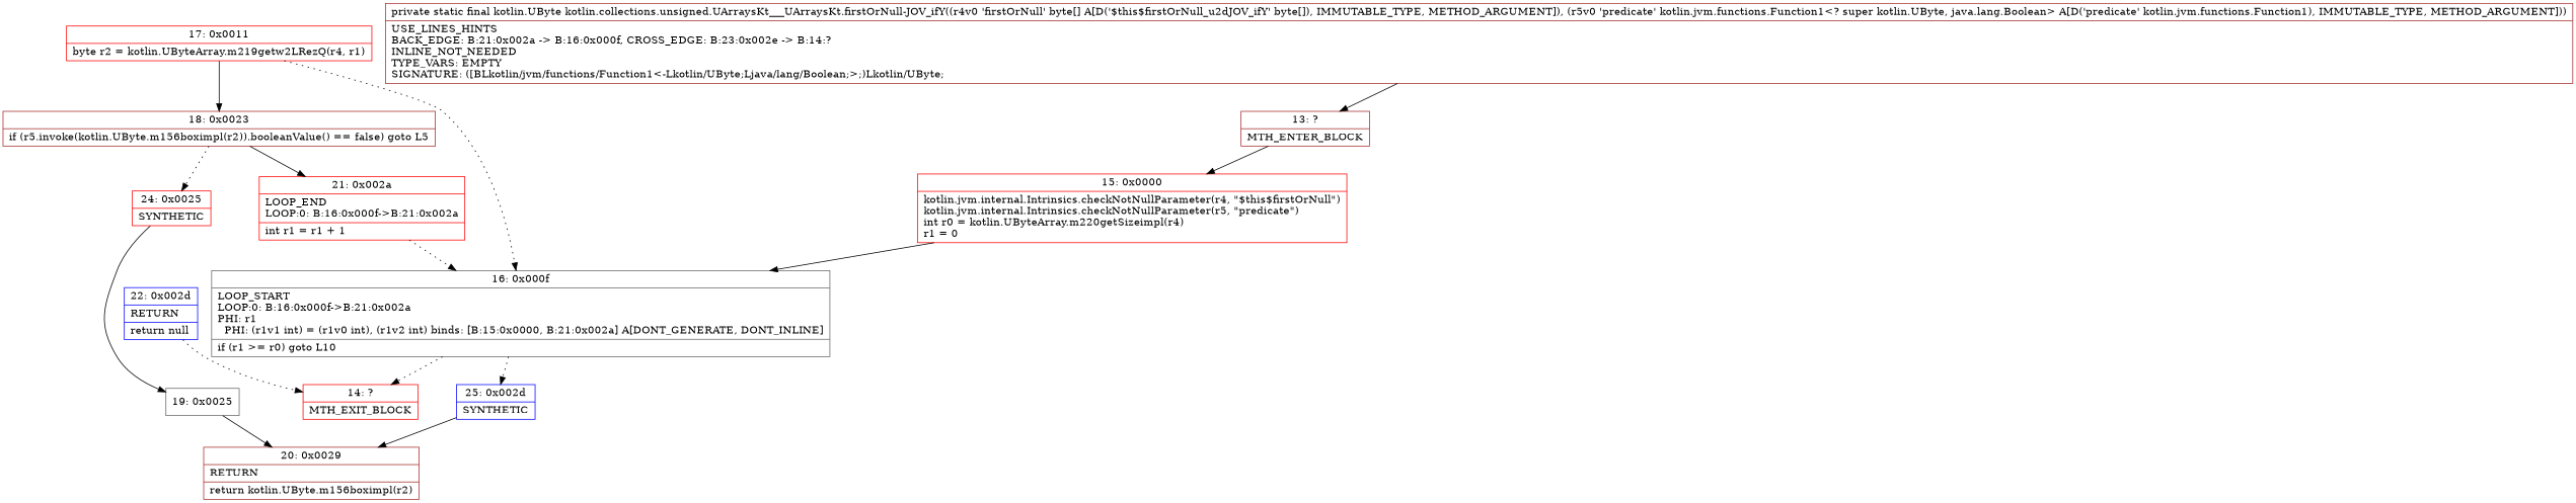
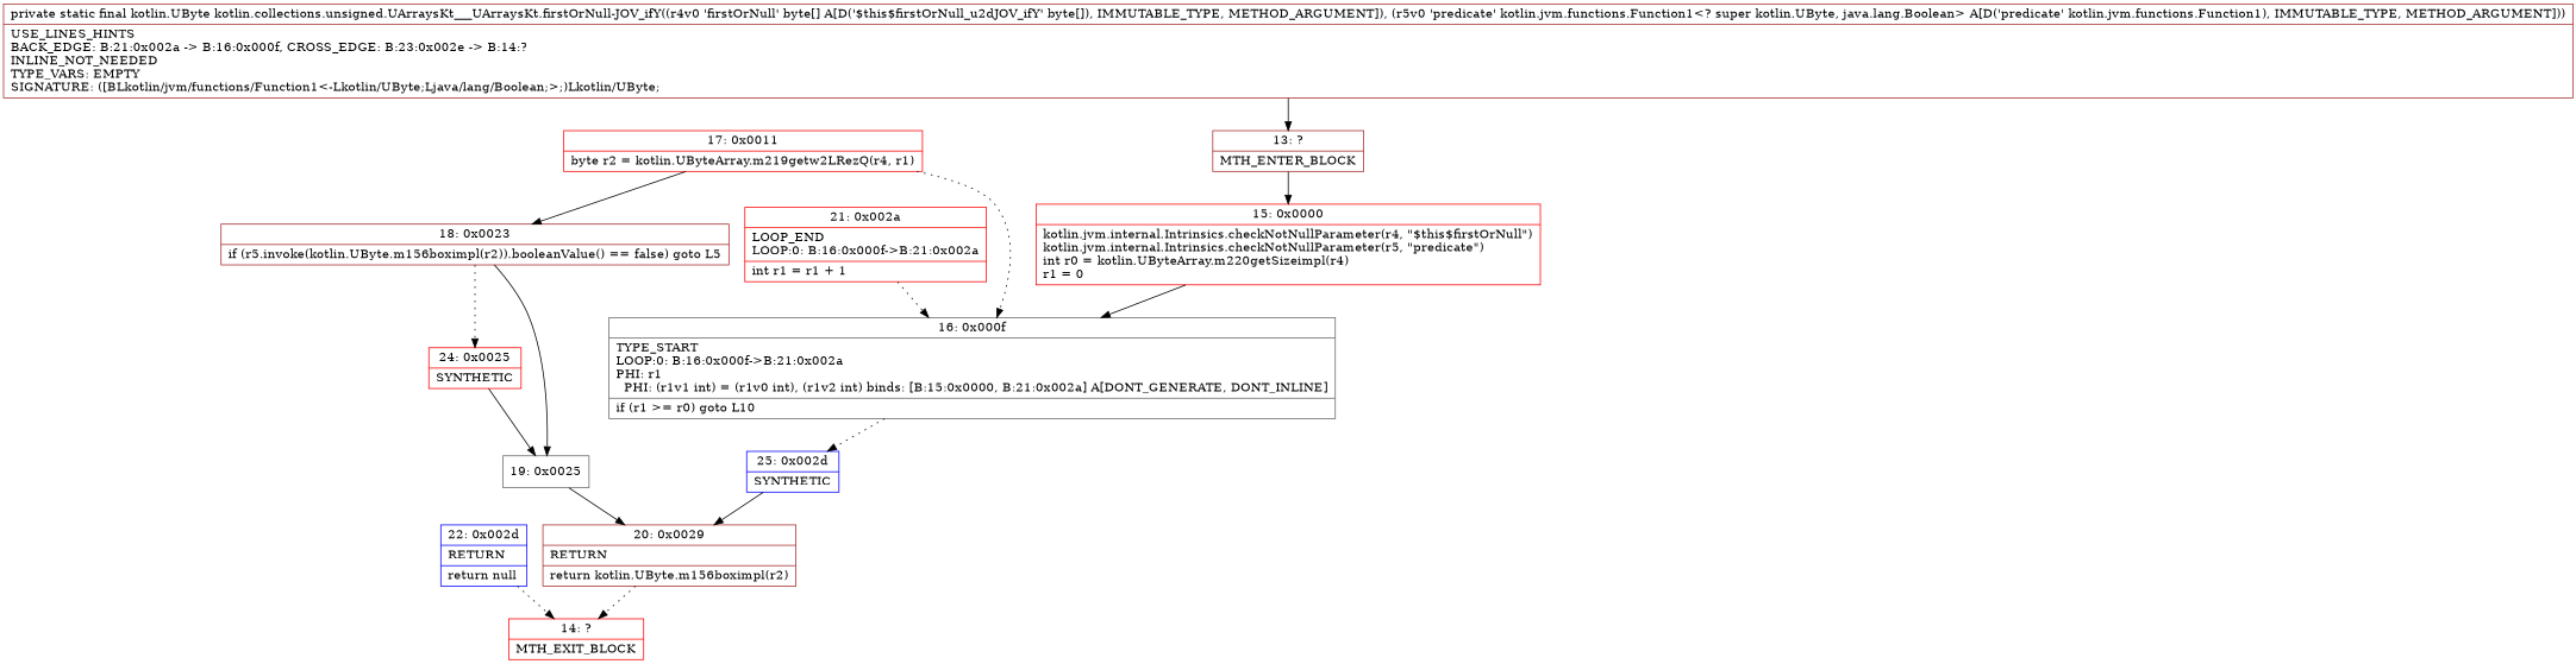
  digraph {
    node [color=red shape=record]
    edge [style=solid]
    n1 [color=brown label="{13\:\ ?|MTH_ENTER_BLOCK\l}"]
    n2 [label="{15\:\ 0x0000|kotlin.jvm.internal.Intrinsics.checkNotNullParameter(r4, \"$this$firstOrNull\")\lkotlin.jvm.internal.Intrinsics.checkNotNullParameter(r5, \"predicate\")\lint r0 = kotlin.UByteArray.m220getSizeimpl(r4)\lr1 = 0\l}"]
-   n3 [color=gray40 label="{16\:\ 0x000f|LOOP_START\lLOOP:0: B:16:0x000f\-\>B:21:0x002a\lPHI: r1 \l  PHI: (r1v1 int) = (r1v0 int), (r1v2 int) binds: [B:15:0x0000, B:21:0x002a] A[DONT_GENERATE, DONT_INLINE]\l|if (r1 \>= r0) goto L10\l}"]
+   n3 [color=gray40 label="{16\:\ 0x000f|TYPE_START\lLOOP:0: B:16:0x000f\-\>B:21:0x002a\lPHI: r1 \l  PHI: (r1v1 int) = (r1v0 int), (r1v2 int) binds: [B:15:0x0000, B:21:0x002a] A[DONT_GENERATE, DONT_INLINE]\l|if (r1 \>= r0) goto L10\l}"]
    n4 [color=blue label="{25\:\ 0x002d|SYNTHETIC\l}"]
    n5 [label="{17\:\ 0x0011|byte r2 = kotlin.UByteArray.m219getw2LRezQ(r4, r1)\l}"]
    n6 [color=brown label="{18\:\ 0x0023|if (r5.invoke(kotlin.UByte.m156boximpl(r2)).booleanValue() == false) goto L5\l}"]
    n7 [color=brown label="{20\:\ 0x0029|RETURN\l|return kotlin.UByte.m156boximpl(r2)\l}"]
    n8 [label="{21\:\ 0x002a|LOOP_END\lLOOP:0: B:16:0x000f\-\>B:21:0x002a\l|int r1 = r1 + 1\l}"]
    n9 [label="{24\:\ 0x0025|SYNTHETIC\l}"]
    n10 [color=gray40 label="{19\:\ 0x0025}"]
    n11 [label="{14\:\ ?|MTH_EXIT_BLOCK\l}"]
    n12 [color=blue label="{22\:\ 0x002d|RETURN\l|return null\l}"]
    n13 [color=brown label="{private static final kotlin.UByte kotlin.collections.unsigned.UArraysKt___UArraysKt.firstOrNull\-JOV_ifY((r4v0 'firstOrNull' byte[] A[D('$this$firstOrNull_u2dJOV_ifY' byte[]), IMMUTABLE_TYPE, METHOD_ARGUMENT]), (r5v0 'predicate' kotlin.jvm.functions.Function1\<? super kotlin.UByte, java.lang.Boolean\> A[D('predicate' kotlin.jvm.functions.Function1), IMMUTABLE_TYPE, METHOD_ARGUMENT]))  | USE_LINES_HINTS\lBACK_EDGE: B:21:0x002a \-\> B:16:0x000f, CROSS_EDGE: B:23:0x002e \-\> B:14:?\lINLINE_NOT_NEEDED\lTYPE_VARS: EMPTY\lSIGNATURE: ([BLkotlin\/jvm\/functions\/Function1\<\-Lkotlin\/UByte;Ljava\/lang\/Boolean;\>;)Lkotlin\/UByte;\l}"]
    n1 -> n2
    n2 -> n3
    n3 -> n4 [style=dotted]
    n4 -> n7
    n5 -> n3 [style=dotted]
    n5 -> n6
-   n6 -> n8
+   n6 -> n10
    n6 -> n9 [style=dotted]
-   n3 -> n11 [style=dotted]
+   n7 -> n11 [style=dotted]
    n8 -> n3 [style=dotted]
    n9 -> n10
    n10 -> n7
    n12 -> n11 [style=dotted]
    n13 -> n1
  }
